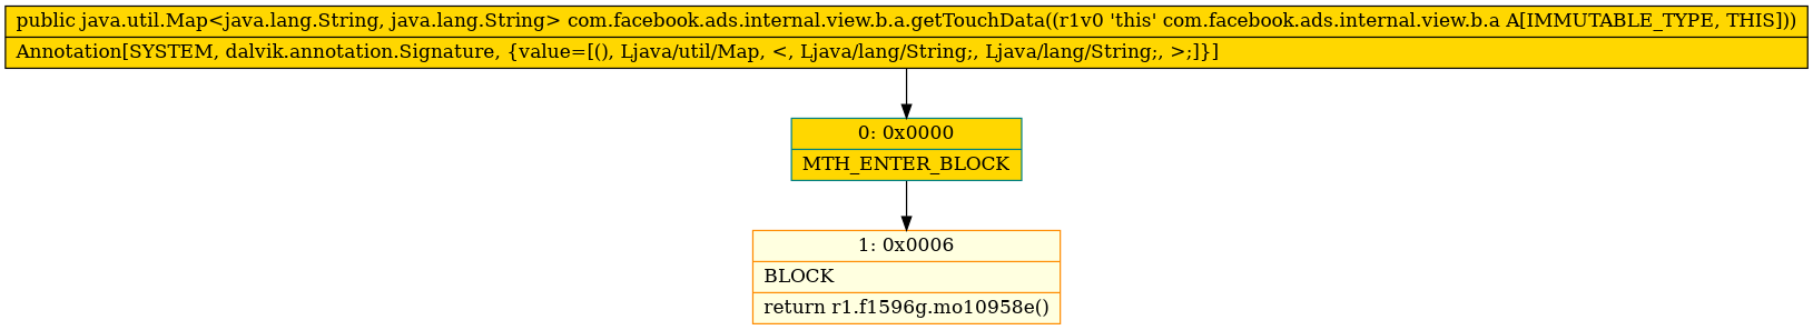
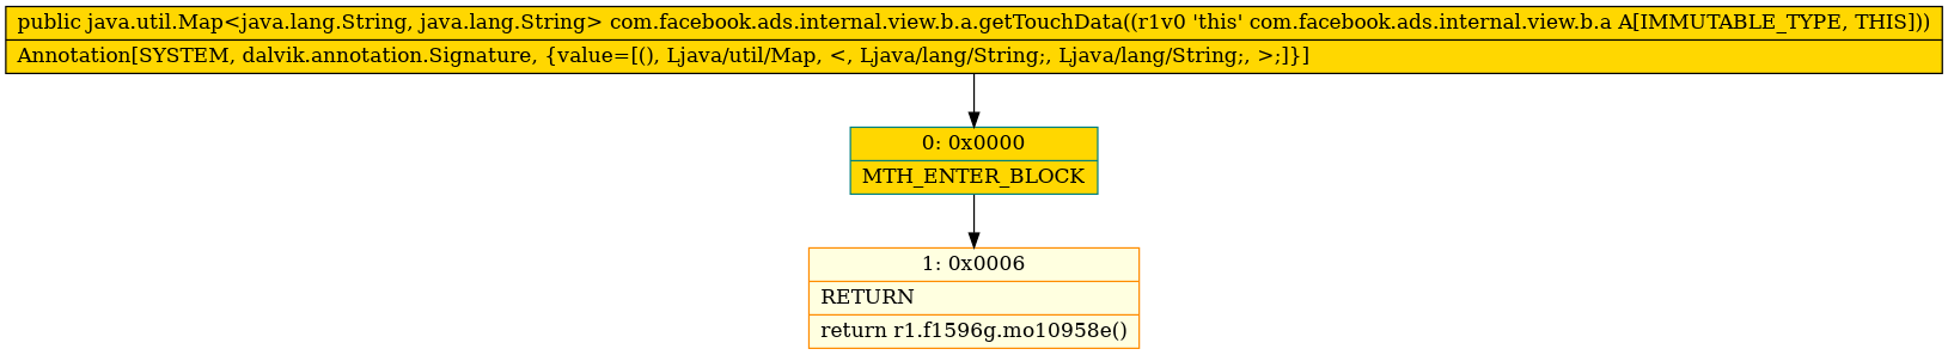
  digraph {
    node [shape=record style=filled fillcolor=gold]
    n1 [label="{0\:\ 0x0000|MTH_ENTER_BLOCK\l}" color=teal]
-   n2 [label="{1\:\ 0x0006|BLOCK\l|return r1.f1596g.mo10958e()\l}" fillcolor=lightyellow color=darkorange]
+   n2 [label="{1\:\ 0x0006|RETURN\l|return r1.f1596g.mo10958e()\l}" fillcolor=lightyellow color=darkorange]
    n3 [label="{public java.util.Map\<java.lang.String, java.lang.String\> com.facebook.ads.internal.view.b.a.getTouchData((r1v0 'this' com.facebook.ads.internal.view.b.a A[IMMUTABLE_TYPE, THIS]))  | Annotation[SYSTEM, dalvik.annotation.Signature, \{value=[(), Ljava\/util\/Map, \<, Ljava\/lang\/String;, Ljava\/lang\/String;, \>;]\}]\l}" color=black]
    n1 -> n2
    n3 -> n1
  }
